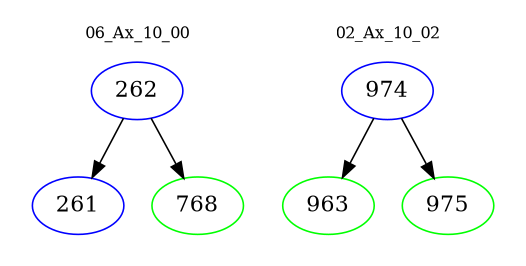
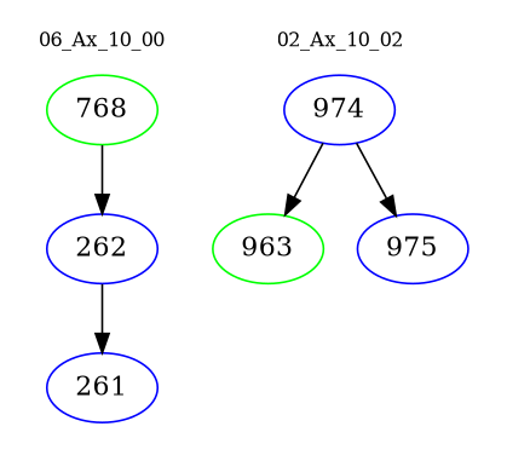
  digraph {
    node [color=blue]
    edge [color=black]
    n1 [label=262]
    n2 [label=261]
    n3 [color=green label=768]
    n4 [label=974]
    n5 [color=green label=963]
-   n6 [color=green label=975]
+   n6 [label=975]
    subgraph cluster_1 {
      color=white
      fontsize=10
      label="06_Ax_10_00"
      n1
      n2
      n3
    }
    subgraph cluster_2 {
      color=white
      fontsize=10
      label="02_Ax_10_02"
      n4
      n5
      n6
    }
    n1 -> n2
-   n1 -> n3
+   n3 -> n1
    n4 -> n5
    n4 -> n6
  }
